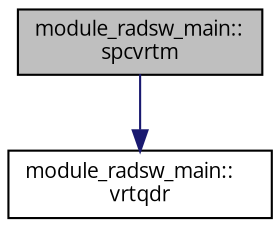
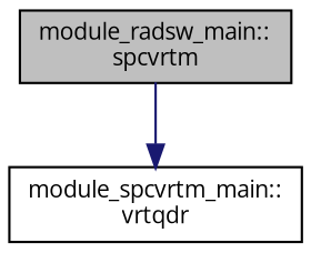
  digraph {
    rankdir=TB
    fontname="Open Sans"
    node [color=black fontname="Open Sans" fontsize=10 shape=record style=filled]
    n1 [fillcolor=grey75 fontcolor=black height=0.2 label="module_radsw_main::\lspcvrtm" width=0.4]
-   n2 [fillcolor=white height=0.2 label="module_radsw_main::\lvrtqdr" width=0.4]
+   n2 [fillcolor=white height=0.2 label="module_spcvrtm_main::\lvrtqdr" width=0.4]
    n1 -> n2 [color=midnightblue fontname="Open Sans" fontsize=10 labelfontname=Helvetica labelfontsize=10 style=solid]
  }
